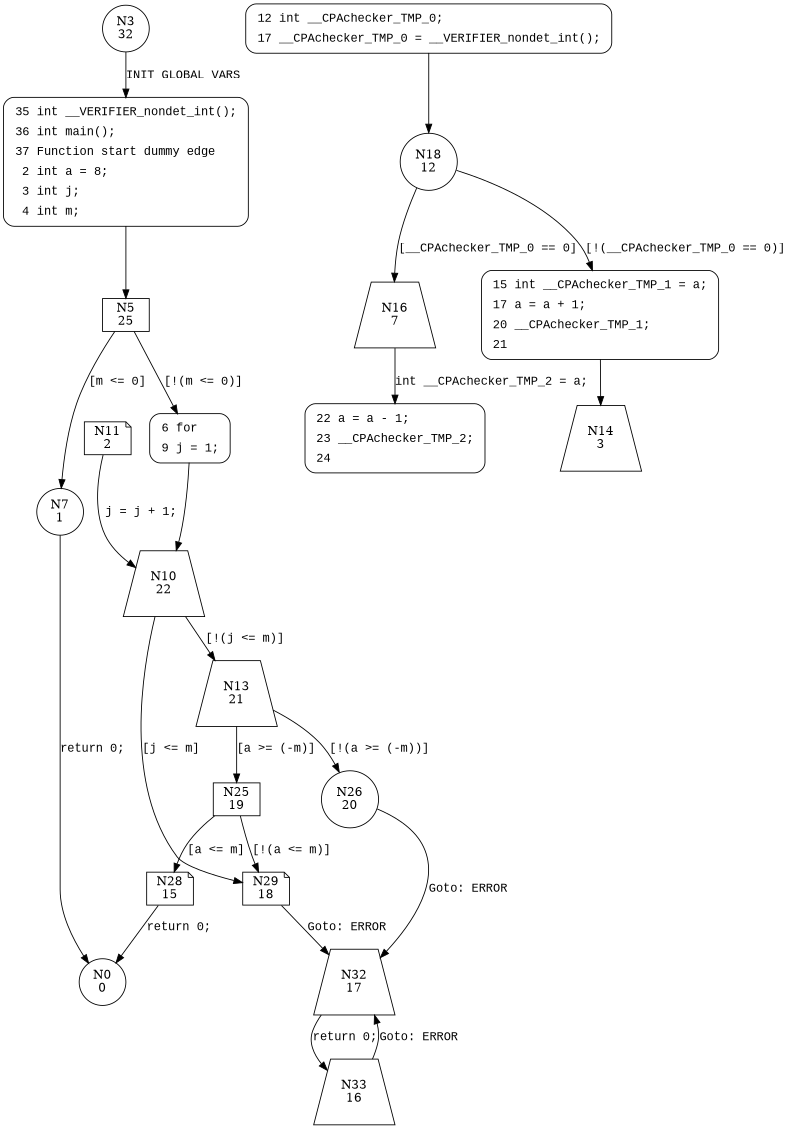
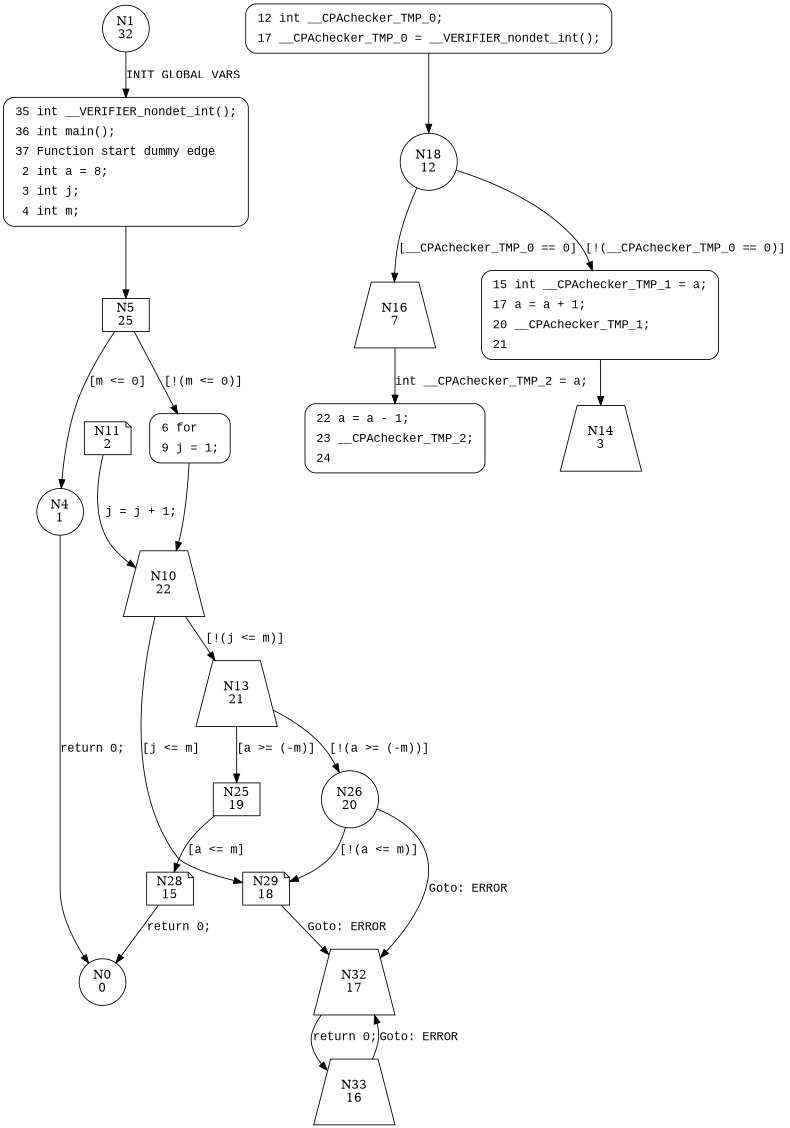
  digraph {
    node [shape=trapezium]
    edge [fontname="Courier New"]
-   n1 [label="N3\n32" shape=circle]
+   n1 [label="N1\n32" shape=circle]
    n2 [fillcolor=white fontname="Courier New" label=<<table border="0" cellborder="0" cellpadding="3" bgcolor="white"><tr><td align="right">35</td><td align="left">int __VERIFIER_nondet_int();</td></tr><tr><td align="right">36</td><td align="left">int main();</td></tr><tr><td align="right">37</td><td align="left">Function start dummy edge</td></tr><tr><td align="right">2</td><td align="left">int a = 8;</td></tr><tr><td align="right">3</td><td align="left">int j;</td></tr><tr><td align="right">4</td><td align="left">int m;</td></tr></table>> penwidth=1 shape=Mrecord style="filled,bold"]
    n3 [label="N5\n25" shape=box]
-   n4 [label="N7\n1" shape=circle]
+   n4 [label="N4\n1" shape=circle]
    n5 [fillcolor=white fontname="Courier New" label=<<table border="0" cellborder="0" cellpadding="3" bgcolor="white"><tr><td align="right">6</td><td align="left">for</td></tr><tr><td align="right">9</td><td align="left">j = 1;</td></tr></table>> penwidth=1 shape=Mrecord style="filled,bold"]
    n6 [label="N0\n0" shape=circle]
    n7 [label="N10\n22"]
    n8 [label="N13\n21"]
    n9 [label="N29\n18" shape=note]
    n10 [fillcolor=white fontname="Courier New" label=<<table border="0" cellborder="0" cellpadding="3" bgcolor="white"><tr><td align="right">12</td><td align="left">int __CPAchecker_TMP_0;</td></tr><tr><td align="right">17</td><td align="left">__CPAchecker_TMP_0 = __VERIFIER_nondet_int();</td></tr></table>> penwidth=1 shape=Mrecord style="filled,bold"]
    n11 [label="N18\n12" shape=circle]
    n12 [label="N25\n19" shape=box]
    n13 [label="N26\n20" shape=circle]
    n14 [label="N16\n7"]
    n15 [fillcolor=white fontname="Courier New" label=<<table border="0" cellborder="0" cellpadding="3" bgcolor="white"><tr><td align="right">15</td><td align="left">int __CPAchecker_TMP_1 = a;</td></tr><tr><td align="right">17</td><td align="left">a = a + 1;</td></tr><tr><td align="right">20</td><td align="left">__CPAchecker_TMP_1;</td></tr><tr><td align="right">21</td><td align="left"></td></tr></table>> penwidth=1 shape=Mrecord style="filled,bold"]
    n16 [label="N28\n15" shape=note]
    n17 [label="N32\n17"]
    n18 [label="N33\n16"]
    n19 [fillcolor=white fontname="Courier New" label=<<table border="0" cellborder="0" cellpadding="3" bgcolor="white"><tr><td align="right">22</td><td align="left">a = a - 1;</td></tr><tr><td align="right">23</td><td align="left">__CPAchecker_TMP_2;</td></tr><tr><td align="right">24</td><td align="left"></td></tr></table>> penwidth=1 shape=Mrecord style="filled,bold"]
    n20 [label="N14\n3"]
    n21 [label="N11\n2" shape=note]
    n1 -> n2 [label="INIT GLOBAL VARS"]
    n2 -> n3 [fontname=""]
    n3 -> n4 [label="[m <= 0]"]
    n3 -> n5 [label="[!(m <= 0)]"]
    n4 -> n6 [label="return 0;"]
    n5 -> n7 [fontname=""]
    n7 -> n8 [label="[!(j <= m)]"]
    n7 -> n9 [label="[j <= m]"]
    n8 -> n12 [label="[a >= (-m)]"]
    n8 -> n13 [label="[!(a >= (-m))]"]
    n9 -> n17 [label="Goto: ERROR"]
    n10 -> n11 [fontname=""]
    n11 -> n14 [label="[__CPAchecker_TMP_0 == 0]"]
    n11 -> n15 [label="[!(__CPAchecker_TMP_0 == 0)]"]
-   n12 -> n9 [label="[!(a <= m)]"]
+   n13 -> n9 [label="[!(a <= m)]"]
    n12 -> n16 [label="[a <= m]"]
    n13 -> n17 [label="Goto: ERROR"]
    n14 -> n19 [label="int __CPAchecker_TMP_2 = a;"]
    n15 -> n20 [fontname=""]
    n16 -> n6 [label="return 0;"]
    n17 -> n18 [label="return 0;"]
    n18 -> n17 [label="Goto: ERROR"]
    n21 -> n7 [label="j = j + 1;"]
  }
